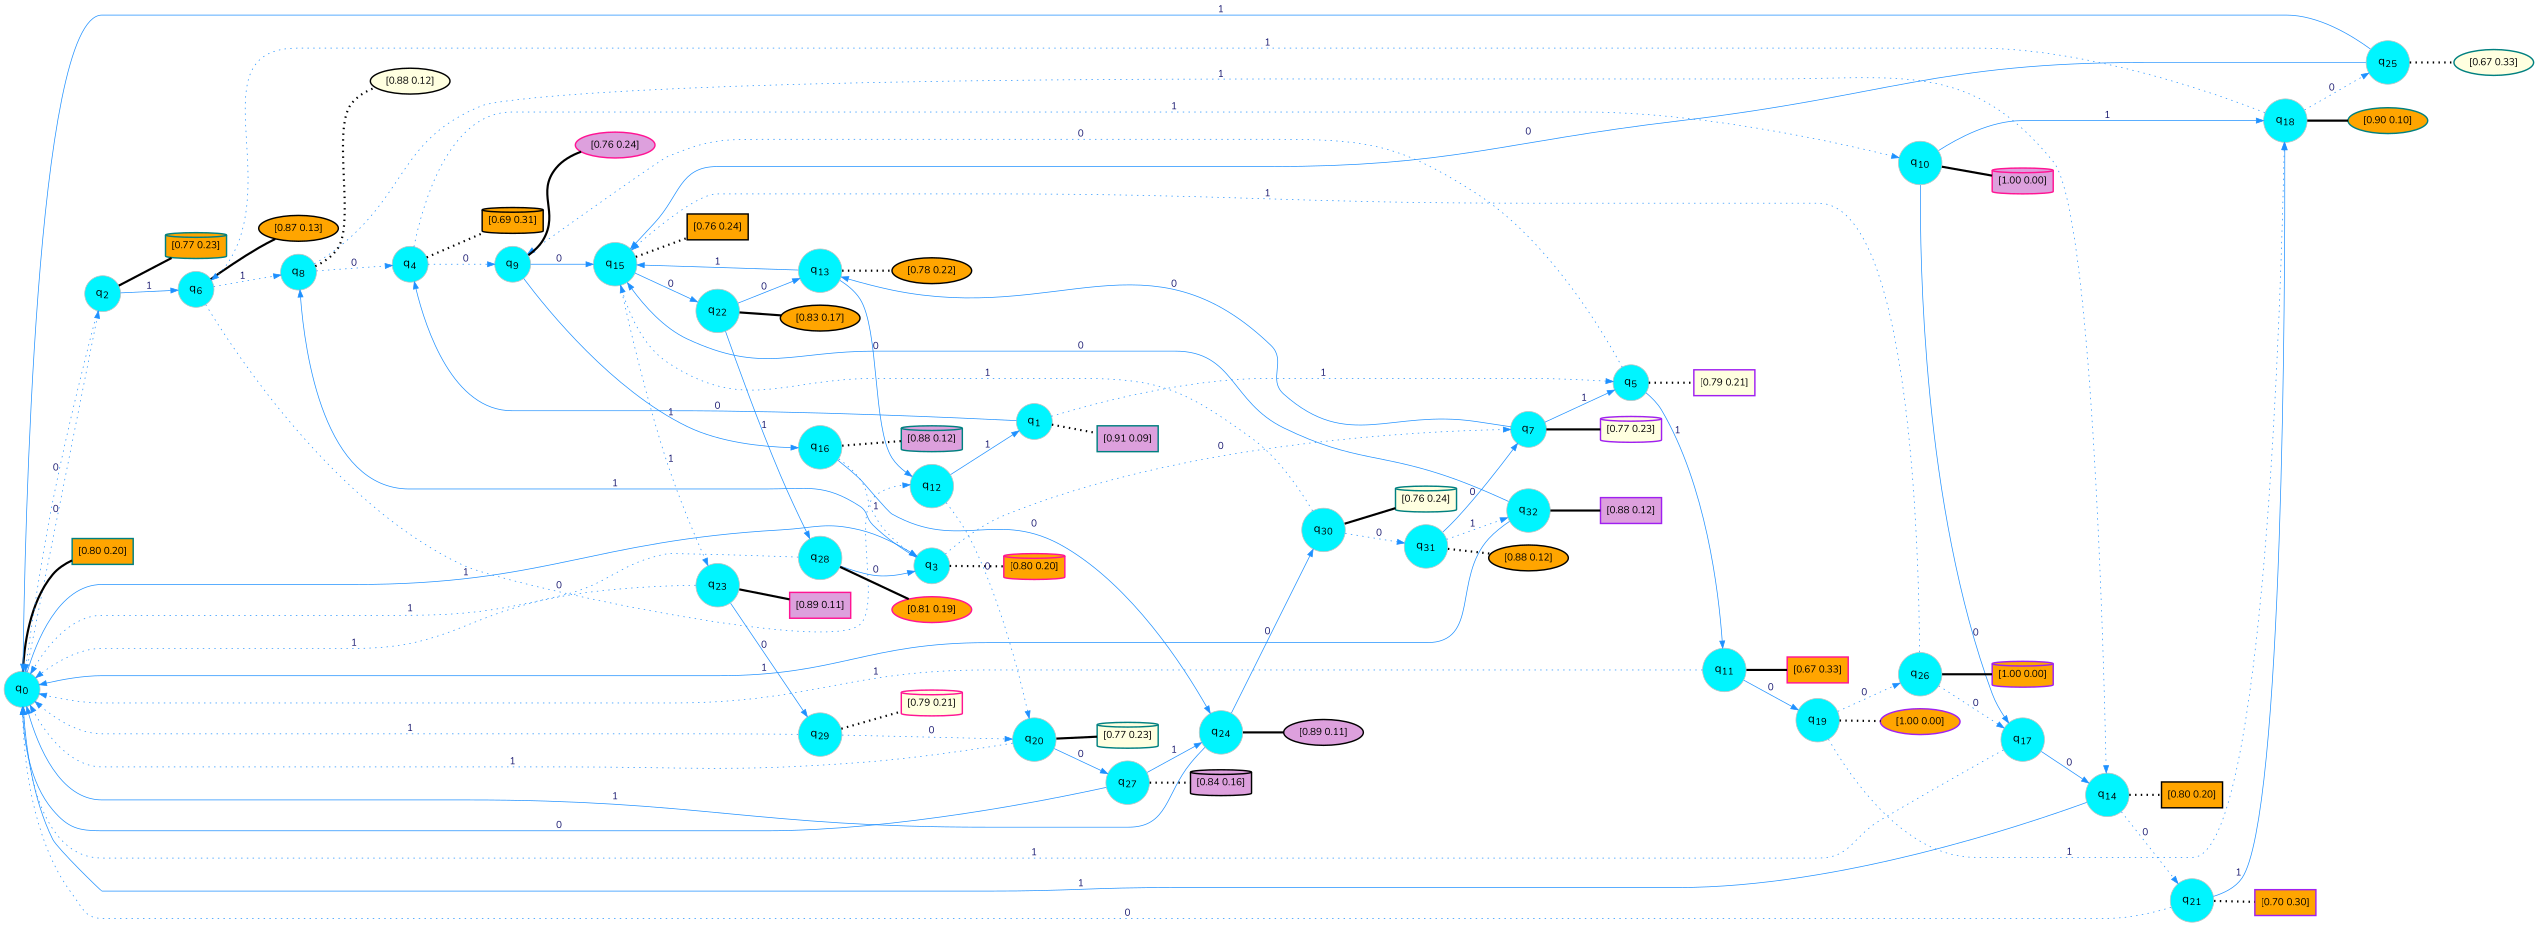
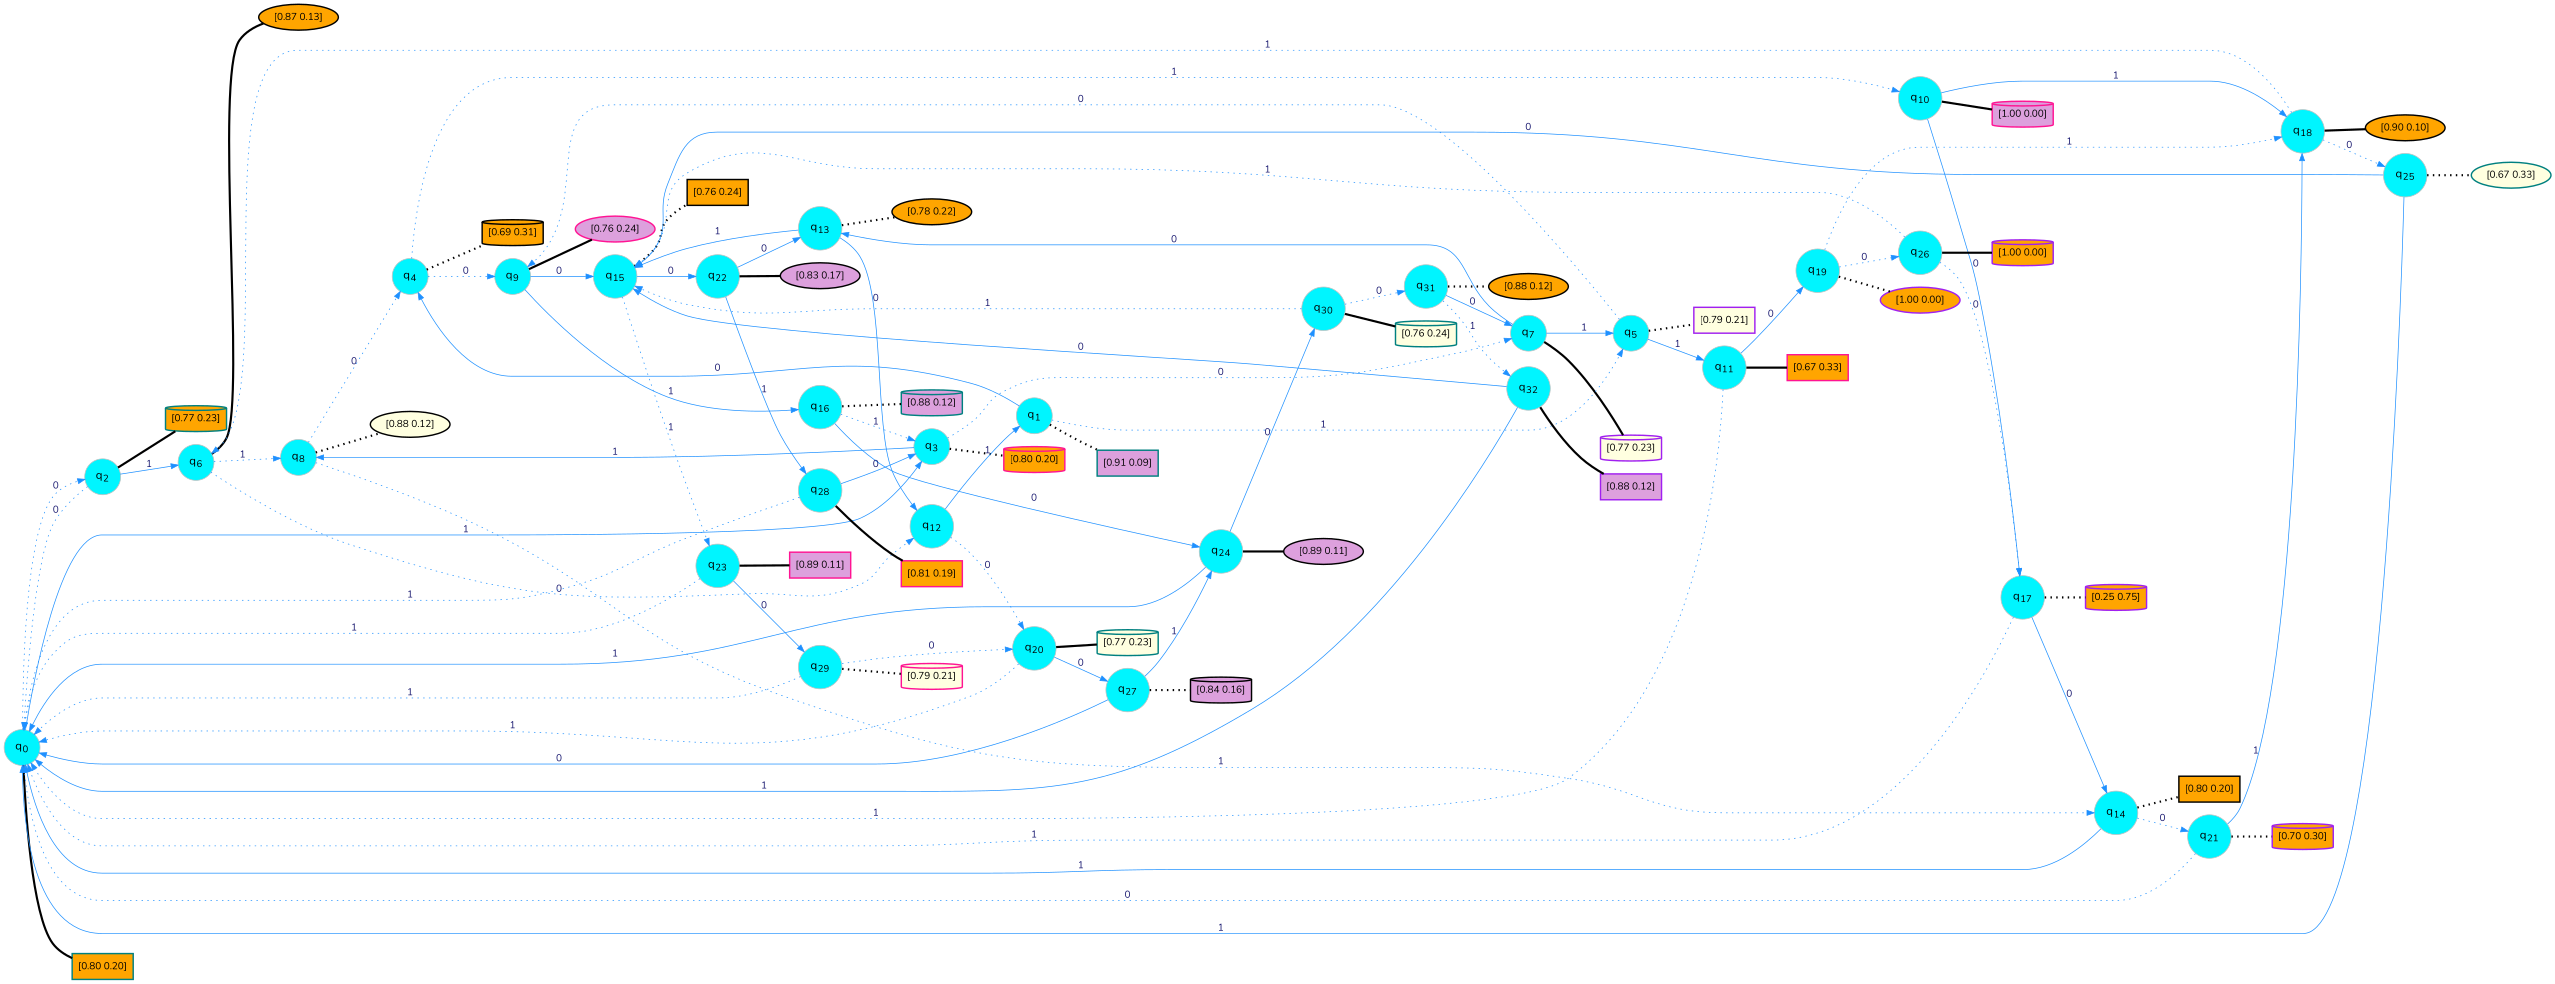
  digraph {
    fontname=Nunito
    rankdir=LR
    node [color=gray fillcolor=turquoise1 fontcolor=black fontname=Nunito fontsize=16 fontweight=bold shape=circle style=filled]
    edge [arrowsize=1 color=dodgerblue1 fontcolor=midnightblue fontname=Nunito fontweight=bold penwidth=1 style=solid weight=20]
    n1 [label=<q<SUB>0</SUB>>]
    n2 [label=<q<SUB>2</SUB>>]
    n3 [label=<q<SUB>3</SUB>>]
    n4 [color=teal fillcolor=orange fontsize=14 label="[0.80 0.20]" penwidth=2 shape=box]
    n5 [label=<q<SUB>6</SUB>>]
    n6 [color=teal fillcolor=orange fontsize=14 label="[0.77 0.23]" penwidth=2 shape=cylinder]
    n7 [label=<q<SUB>7</SUB>>]
    n8 [label=<q<SUB>8</SUB>>]
    n9 [color=deeppink fillcolor=orange fontsize=14 label="[0.80 0.20]" penwidth=2 shape=cylinder]
    n10 [label=<q<SUB>1</SUB>>]
    n11 [label=<q<SUB>4</SUB>>]
    n12 [label=<q<SUB>5</SUB>>]
    n13 [color=teal fillcolor=plum fontsize=14 label="[0.91 0.09]" penwidth=2 shape=box]
    n14 [label=<q<SUB>9</SUB>>]
    n15 [label=<q<SUB>10</SUB>>]
    n16 [color=black fillcolor=orange fontsize=14 label="[0.69 0.31]" penwidth=2 shape=cylinder]
    n17 [label=<q<SUB>11</SUB>>]
    n18 [color=purple fillcolor=lightyellow fontsize=14 label="[0.79 0.21]" penwidth=2 shape=box]
    n19 [label=<q<SUB>12</SUB>>]
    n20 [color=black fillcolor=orange fontsize=14 label="[0.87 0.13]" penwidth=2 shape=ellipse]
    n21 [label=<q<SUB>13</SUB>>]
    n22 [color=purple fillcolor=lightyellow fontsize=14 label="[0.77 0.23]" penwidth=2 shape=cylinder]
    n23 [label=<q<SUB>14</SUB>>]
    n24 [color=black fillcolor=lightyellow fontsize=14 label="[0.88 0.12]" penwidth=2 shape=ellipse]
    n25 [label=<q<SUB>15</SUB>>]
    n26 [label=<q<SUB>16</SUB>>]
    n27 [color=deeppink fillcolor=plum fontsize=14 label="[0.76 0.24]" penwidth=2 shape=ellipse]
    n28 [label=<q<SUB>17</SUB>>]
    n29 [label=<q<SUB>18</SUB>>]
    n30 [color=deeppink fillcolor=plum fontsize=14 label="[1.00 0.00]" penwidth=2 shape=cylinder]
    n31 [label=<q<SUB>19</SUB>>]
    n32 [color=deeppink fillcolor=orange fontsize=14 label="[0.67 0.33]" penwidth=2 shape=box]
    n33 [label=<q<SUB>20</SUB>>]
    n34 [color=black fillcolor=orange fontsize=14 label="[0.78 0.22]" penwidth=2 shape=ellipse]
    n35 [label=<q<SUB>21</SUB>>]
    n36 [color=black fillcolor=orange fontsize=14 label="[0.80 0.20]" penwidth=2 shape=box]
    n37 [label=<q<SUB>22</SUB>>]
    n38 [label=<q<SUB>23</SUB>>]
    n39 [color=black fillcolor=orange fontsize=14 label="[0.76 0.24]" penwidth=2 shape=box]
    n40 [label=<q<SUB>24</SUB>>]
    n41 [color=teal fillcolor=plum fontsize=14 label="[0.88 0.12]" penwidth=2 shape=cylinder]
+   n42 [color=purple fillcolor=orange fontsize=14 label="[0.25 0.75]" penwidth=2 shape=cylinder]
    n43 [label=<q<SUB>25</SUB>>]
-   n44 [color=teal fillcolor=orange fontsize=14 label="[0.90 0.10]" penwidth=2 shape=ellipse]
+   n44 [color=black fillcolor=orange fontsize=14 label="[0.90 0.10]" penwidth=2 shape=ellipse]
    n45 [label=<q<SUB>26</SUB>>]
    n46 [color=purple fillcolor=orange fontsize=14 label="[1.00 0.00]" penwidth=2 shape=ellipse]
    n47 [label=<q<SUB>27</SUB>>]
    n48 [color=teal fillcolor=lightyellow fontsize=14 label="[0.77 0.23]" penwidth=2 shape=cylinder]
-   n49 [color=purple fillcolor=orange fontsize=14 label="[0.70 0.30]" penwidth=2 shape=box]
+   n49 [color=purple fillcolor=orange fontsize=14 label="[0.70 0.30]" penwidth=2 shape=cylinder]
    n50 [label=<q<SUB>28</SUB>>]
-   n51 [color=black fillcolor=orange fontsize=14 label="[0.83 0.17]" penwidth=2 shape=ellipse]
+   n51 [color=black fillcolor=plum fontsize=14 label="[0.83 0.17]" penwidth=2 shape=ellipse]
    n52 [label=<q<SUB>29</SUB>>]
    n53 [color=deeppink fillcolor=plum fontsize=14 label="[0.89 0.11]" penwidth=2 shape=box]
    n54 [label=<q<SUB>30</SUB>>]
    n55 [color=black fillcolor=plum fontsize=14 label="[0.89 0.11]" penwidth=2 shape=ellipse]
    n56 [color=teal fillcolor=lightyellow fontsize=14 label="[0.67 0.33]" penwidth=2 shape=ellipse]
    n57 [color=purple fillcolor=orange fontsize=14 label="[1.00 0.00]" penwidth=2 shape=cylinder]
    n58 [color=black fillcolor=plum fontsize=14 label="[0.84 0.16]" penwidth=2 shape=cylinder]
-   n59 [color=deeppink fillcolor=orange fontsize=14 label="[0.81 0.19]" penwidth=2 shape=ellipse]
+   n59 [color=deeppink fillcolor=orange fontsize=14 label="[0.81 0.19]" penwidth=2 shape=box]
    n60 [color=deeppink fillcolor=lightyellow fontsize=14 label="[0.79 0.21]" penwidth=2 shape=cylinder]
    n61 [label=<q<SUB>31</SUB>>]
    n62 [color=teal fillcolor=lightyellow fontsize=14 label="[0.76 0.24]" penwidth=2 shape=cylinder]
    n63 [label=<q<SUB>32</SUB>>]
    n64 [color=black fillcolor=orange fontsize=14 label="[0.88 0.12]" penwidth=2 shape=ellipse]
    n65 [color=purple fillcolor=plum fontsize=14 label="[0.88 0.12]" penwidth=2 shape=box]
    n1 -> n2 [label=0 style=dotted]
    n1 -> n3 [label=1]
    n1 -> n4 [arrowhead=none color=black penwidth=3]
    n2 -> n1 [label=0 style=dotted]
    n2 -> n5 [label=1]
    n2 -> n6 [arrowhead=none color=black penwidth=3]
    n3 -> n7 [label=0 style=dotted]
    n3 -> n8 [label=1]
    n3 -> n9 [arrowhead=none color=black penwidth=3 style=dotted]
    n5 -> n8 [label=1 style=dotted]
    n5 -> n19 [label=0 style=dotted]
    n5 -> n20 [arrowhead=none color=black penwidth=3]
    n7 -> n12 [label=1]
    n7 -> n21 [label=0]
    n7 -> n22 [arrowhead=none color=black penwidth=3]
    n8 -> n11 [label=0 style=dotted]
    n8 -> n23 [label=1 style=dotted]
    n8 -> n24 [arrowhead=none color=black penwidth=3 style=dotted]
    n10 -> n11 [label=0]
    n10 -> n12 [label=1 style=dotted]
    n10 -> n13 [arrowhead=none color=black penwidth=3 style=dotted]
    n11 -> n14 [label=0 style=dotted]
    n11 -> n15 [label=1 style=dotted]
    n11 -> n16 [arrowhead=none color=black penwidth=3 style=dotted]
    n12 -> n14 [label=0 style=dotted]
    n12 -> n17 [label=1]
    n12 -> n18 [arrowhead=none color=black penwidth=3 style=dotted]
    n14 -> n25 [label=0]
    n14 -> n26 [label=1]
    n14 -> n27 [arrowhead=none color=black penwidth=3]
    n15 -> n28 [label=0]
    n15 -> n29 [label=1]
    n15 -> n30 [arrowhead=none color=black penwidth=3]
    n17 -> n1 [label=1 style=dotted]
    n17 -> n31 [label=0]
    n17 -> n32 [arrowhead=none color=black penwidth=3]
    n19 -> n10 [label=1]
    n19 -> n33 [label=0 style=dotted]
    n21 -> n19 [label=0]
    n21 -> n25 [label=1]
    n21 -> n34 [arrowhead=none color=black penwidth=3 style=dotted]
    n23 -> n1 [label=1]
    n23 -> n35 [label=0 style=dotted]
    n23 -> n36 [arrowhead=none color=black penwidth=3 style=dotted]
    n25 -> n37 [label=0]
    n25 -> n38 [label=1 style=dotted]
    n25 -> n39 [arrowhead=none color=black penwidth=3 style=dotted]
    n26 -> n3 [label=1 style=dotted]
    n26 -> n40 [label=0]
    n26 -> n41 [arrowhead=none color=black penwidth=3 style=dotted]
    n28 -> n1 [label=1 style=dotted]
    n28 -> n23 [label=0]
+   n28 -> n42 [arrowhead=none color=black penwidth=3 style=dotted]
    n29 -> n5 [label=1 style=dotted]
    n29 -> n43 [label=0 style=dotted]
    n29 -> n44 [arrowhead=none color=black penwidth=3]
    n31 -> n29 [label=1 style=dotted]
    n31 -> n45 [label=0 style=dotted]
    n31 -> n46 [arrowhead=none color=black penwidth=3 style=dotted]
    n33 -> n1 [label=1 style=dotted]
    n33 -> n47 [label=0]
    n33 -> n48 [arrowhead=none color=black penwidth=3]
    n35 -> n1 [label=0 style=dotted]
    n35 -> n29 [label=1]
    n35 -> n49 [arrowhead=none color=black penwidth=3 style=dotted]
    n37 -> n21 [label=0]
    n37 -> n50 [label=1]
    n37 -> n51 [arrowhead=none color=black penwidth=3]
    n38 -> n1 [label=1 style=dotted]
    n38 -> n52 [label=0]
    n38 -> n53 [arrowhead=none color=black penwidth=3]
    n40 -> n1 [label=1]
    n40 -> n54 [label=0]
    n40 -> n55 [arrowhead=none color=black penwidth=3]
    n43 -> n1 [label=1]
    n43 -> n25 [label=0]
    n43 -> n56 [arrowhead=none color=black penwidth=3 style=dotted]
    n45 -> n25 [label=1 style=dotted]
    n45 -> n28 [label=0 style=dotted]
    n45 -> n57 [arrowhead=none color=black penwidth=3]
    n47 -> n1 [label=0]
    n47 -> n40 [label=1]
    n47 -> n58 [arrowhead=none color=black penwidth=3 style=dotted]
    n50 -> n1 [label=1 style=dotted]
    n50 -> n3 [label=0]
    n50 -> n59 [arrowhead=none color=black penwidth=3]
    n52 -> n1 [label=1 style=dotted]
    n52 -> n33 [label=0 style=dotted]
    n52 -> n60 [arrowhead=none color=black penwidth=3 style=dotted]
    n54 -> n25 [label=1 style=dotted]
    n54 -> n61 [label=0 style=dotted]
    n54 -> n62 [arrowhead=none color=black penwidth=3]
    n61 -> n7 [label=0]
    n61 -> n63 [label=1 style=dotted]
    n61 -> n64 [arrowhead=none color=black penwidth=3 style=dotted]
    n63 -> n1 [label=1]
    n63 -> n25 [label=0]
    n63 -> n65 [arrowhead=none color=black penwidth=3]
  }
